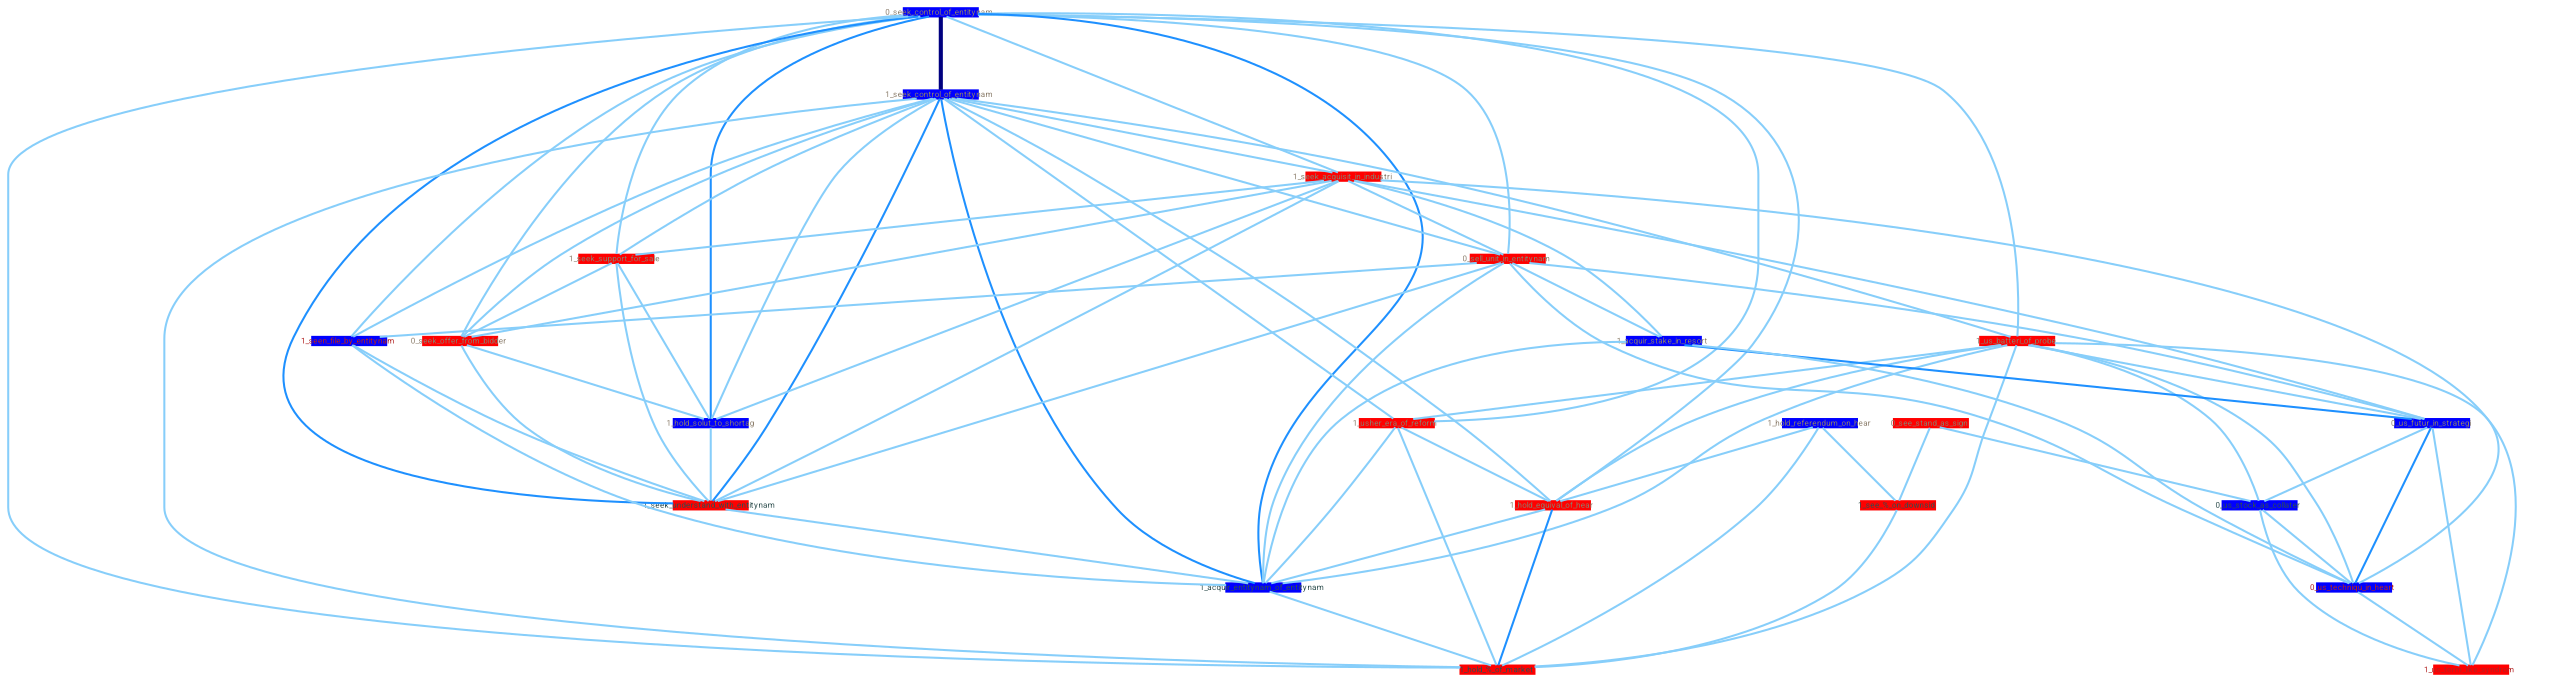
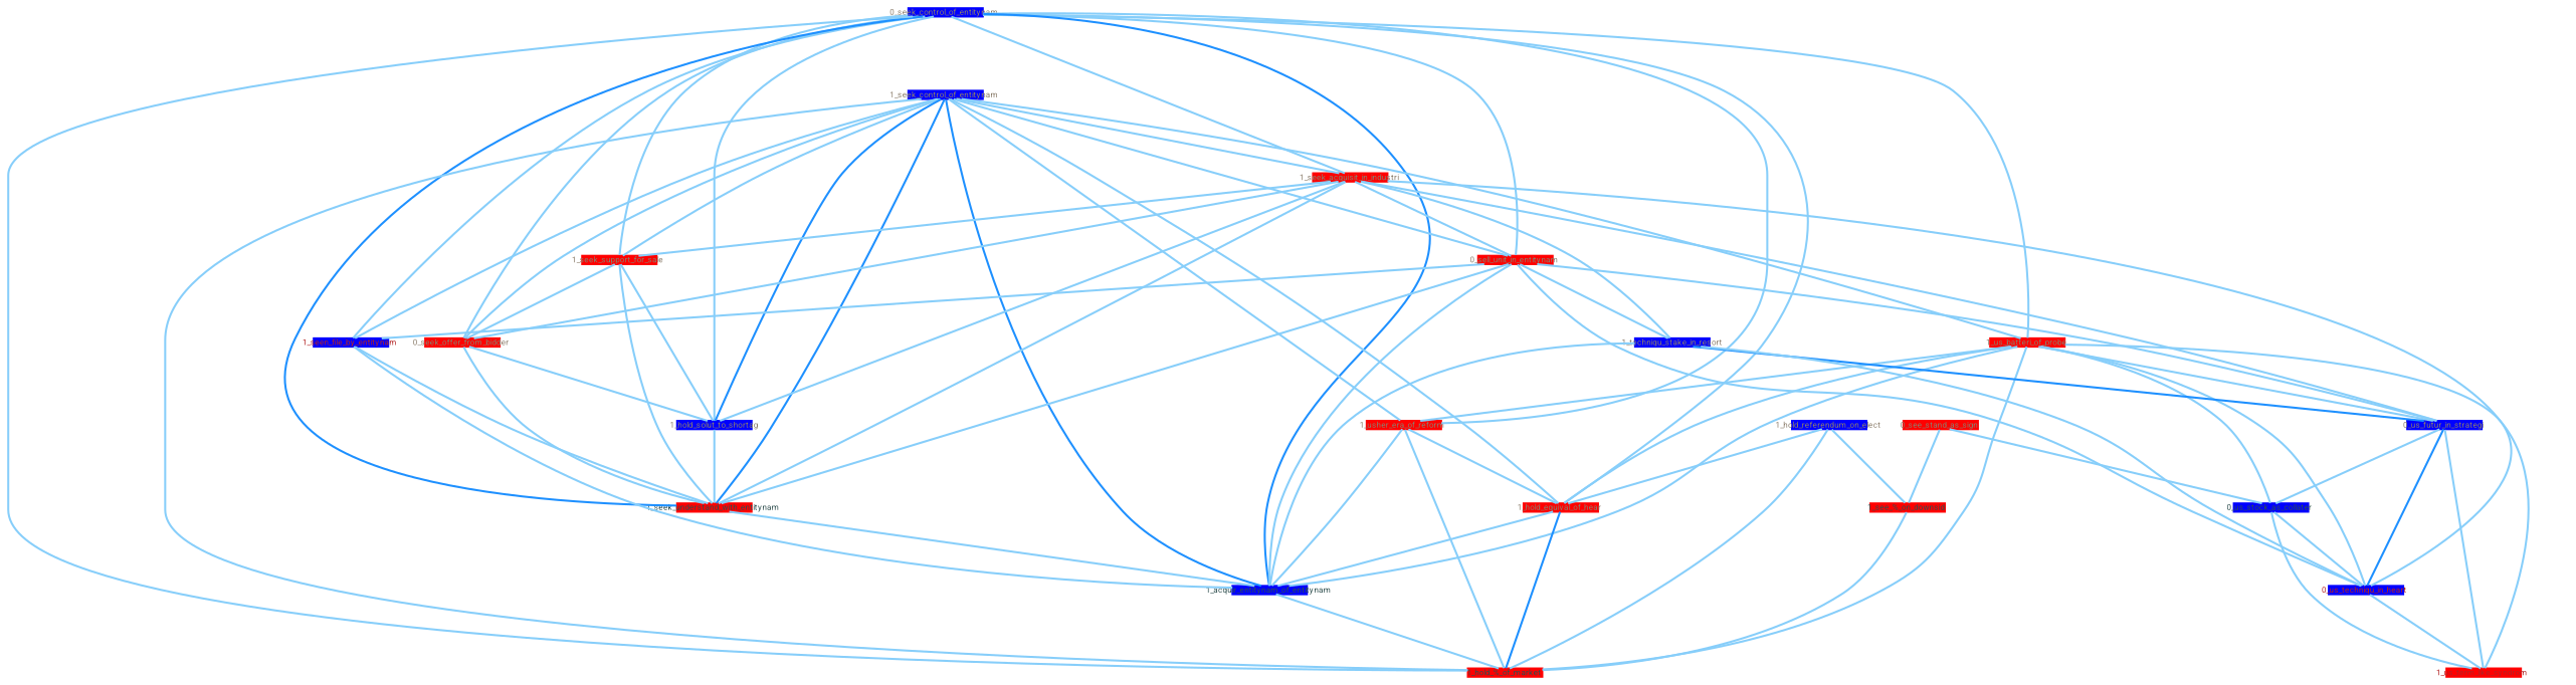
  graph {
    fontname=Roboto
    node [color=red fixedsize=true fontcolor="#8b7d6b" fontname=Roboto fontsize=4 shape=polygon style=filled]
    edge [color="#87cefa" fontname=Roboto w=1]
    "0_seek_control_of_entitynam " [color=blue height=.06 width=.5]
-   "1_hold_referendum_on_elect " [color=blue height=.06 width=.5 label="1_hold_referendum_on_hear"]
+   "1_hold_referendum_on_elect " [color=blue height=.06 width=.5]
    "1_seek_control_of_entitynam " [color=blue height=.06 width=.5]
    "1_seek_acquisit_in_industri " [height=.06 width=.5]
    "1_us_batteri_of_probe " [height=.06 width=.5]
    "1_usher_era_of_reform " [height=.06 width=.5]
    "0_sell_unit_in_entitynam " [height=.06 width=.5]
    "1_seek_support_for_sale " [height=.06 width=.5]
    "1_hold_equival_of_hear " [height=.06 width=.5]
-   "1_acquir_stake_in_resort " [color=blue height=.06 width=.5]
+   "1_acquir_stake_in_resort " [color=blue height=.06 width=.5 label="1_techniqu_stake_in_resort"]
    "0_us_futur_in_strategi " [color=blue height=.06 width=.5]
    "0_seek_offer_from_bidder " [height=.06 width=.5]
    "0_see_stand_as_sign " [height=.06 width=.5]
    n14 [color=blue height=.06 label="1_hold_solut_to_shortag" width=.5]
    "1_seen_file_by_entitynam " [color=blue fontcolor="#b22222" height=.06 width=.5]
    "0_us_techniqu_in_heart " [color=blue fontcolor="#b22222" height=.06 width=.5]
    "1_us_term_like_syndrom " [fontcolor="#b22222" height=.06 width=.5]
    "1_seek_understand_with_entitynam " [fontcolor="#2f4f4f" height=.06 width=.5]
    "1_acquir_entitynam_of_entitynam " [color=blue fontcolor="#2f4f4f" height=.06 width=.5]
    "1_hold_%_of_market " [fontcolor="#2f4f4f" height=.06 width=.5]
    "1_see_%_on_downsid " [fontcolor="#2f4f4f" height=.06 width=.5]
    "0_us_stock_as_collater " [color=blue fontcolor="#2f4f4f" height=.06 width=.5]
    subgraph sub_1 {
      "0_seek_control_of_entitynam "
      "1_hold_referendum_on_elect "
      "1_seek_control_of_entitynam "
      "1_seek_acquisit_in_industri "
      "1_us_batteri_of_probe "
      "1_usher_era_of_reform "
      "0_sell_unit_in_entitynam "
      "1_seek_support_for_sale "
      "1_hold_equival_of_hear "
      "1_acquir_stake_in_resort "
      "0_us_futur_in_strategi "
      "0_seek_offer_from_bidder "
      "0_see_stand_as_sign "
      n14
    }
    subgraph sub_2 {
      "1_seen_file_by_entitynam "
      "0_us_techniqu_in_heart "
      "1_us_term_like_syndrom "
    }
-   "0_seek_control_of_entitynam " -- "1_seek_control_of_entitynam " [color="#000080" style=bold w=4]
    "0_seek_control_of_entitynam " -- "1_seek_acquisit_in_industri "
    "0_seek_control_of_entitynam " -- "1_us_batteri_of_probe "
    "0_seek_control_of_entitynam " -- "1_usher_era_of_reform "
    "0_seek_control_of_entitynam " -- "0_sell_unit_in_entitynam "
    "0_seek_control_of_entitynam " -- "1_seek_support_for_sale "
    "0_seek_control_of_entitynam " -- "1_hold_equival_of_hear "
    "0_seek_control_of_entitynam " -- "0_seek_offer_from_bidder "
-   "0_seek_control_of_entitynam " -- n14 [color="#1e90ff"]
+   "0_seek_control_of_entitynam " -- n14
    "0_seek_control_of_entitynam " -- "1_seen_file_by_entitynam "
    "0_seek_control_of_entitynam " -- "1_seek_understand_with_entitynam " [color="#1e90ff" w=2]
    "0_seek_control_of_entitynam " -- "1_acquir_entitynam_of_entitynam " [color="#1e90ff" w=2]
    "0_seek_control_of_entitynam " -- "1_hold_%_of_market "
    "1_hold_referendum_on_elect " -- "1_hold_equival_of_hear "
    "1_hold_referendum_on_elect " -- "1_hold_%_of_market "
    "1_hold_referendum_on_elect " -- "1_see_%_on_downsid "
    "1_seek_control_of_entitynam " -- "1_seek_acquisit_in_industri "
    "1_seek_control_of_entitynam " -- "1_us_batteri_of_probe "
    "1_seek_control_of_entitynam " -- "1_usher_era_of_reform "
    "1_seek_control_of_entitynam " -- "0_sell_unit_in_entitynam "
    "1_seek_control_of_entitynam " -- "1_seek_support_for_sale "
    "1_seek_control_of_entitynam " -- "1_hold_equival_of_hear "
    "1_seek_control_of_entitynam " -- "0_seek_offer_from_bidder "
-   "1_seek_control_of_entitynam " -- n14
+   "1_seek_control_of_entitynam " -- n14 [color="#1e90ff"]
    "1_seek_control_of_entitynam " -- "1_seen_file_by_entitynam "
    "1_seek_control_of_entitynam " -- "1_seek_understand_with_entitynam " [color="#1e90ff" w=2]
    "1_seek_control_of_entitynam " -- "1_acquir_entitynam_of_entitynam " [color="#1e90ff" w=2]
    "1_seek_control_of_entitynam " -- "1_hold_%_of_market "
    "1_seek_acquisit_in_industri " -- "0_sell_unit_in_entitynam "
    "1_seek_acquisit_in_industri " -- "1_seek_support_for_sale "
    "1_seek_acquisit_in_industri " -- "1_acquir_stake_in_resort "
    "1_seek_acquisit_in_industri " -- "0_us_futur_in_strategi "
    "1_seek_acquisit_in_industri " -- "0_seek_offer_from_bidder "
    "1_seek_acquisit_in_industri " -- n14
    "1_seek_acquisit_in_industri " -- "0_us_techniqu_in_heart "
    "1_seek_acquisit_in_industri " -- "1_seek_understand_with_entitynam "
    "1_us_batteri_of_probe " -- "1_usher_era_of_reform "
    "1_us_batteri_of_probe " -- "1_hold_equival_of_hear "
    "1_us_batteri_of_probe " -- "0_us_futur_in_strategi "
    "1_us_batteri_of_probe " -- "0_us_techniqu_in_heart "
    "1_us_batteri_of_probe " -- "1_us_term_like_syndrom "
    "1_us_batteri_of_probe " -- "1_acquir_entitynam_of_entitynam "
    "1_us_batteri_of_probe " -- "1_hold_%_of_market "
    "1_us_batteri_of_probe " -- "0_us_stock_as_collater "
    "1_usher_era_of_reform " -- "1_hold_equival_of_hear "
    "1_usher_era_of_reform " -- "1_acquir_entitynam_of_entitynam "
    "1_usher_era_of_reform " -- "1_hold_%_of_market "
    "0_sell_unit_in_entitynam " -- "1_acquir_stake_in_resort "
    "0_sell_unit_in_entitynam " -- "0_us_futur_in_strategi "
    "0_sell_unit_in_entitynam " -- "1_seen_file_by_entitynam "
    "0_sell_unit_in_entitynam " -- "0_us_techniqu_in_heart "
    "0_sell_unit_in_entitynam " -- "1_seek_understand_with_entitynam "
    "0_sell_unit_in_entitynam " -- "1_acquir_entitynam_of_entitynam "
    "1_seek_support_for_sale " -- "0_seek_offer_from_bidder "
    "1_seek_support_for_sale " -- n14
    "1_seek_support_for_sale " -- "1_seek_understand_with_entitynam "
    "1_hold_equival_of_hear " -- "1_acquir_entitynam_of_entitynam "
    "1_hold_equival_of_hear " -- "1_hold_%_of_market " [color="#1e90ff" w=2]
    "1_acquir_stake_in_resort " -- "0_us_futur_in_strategi " [color="#1e90ff"]
    "1_acquir_stake_in_resort " -- "0_us_techniqu_in_heart "
    "1_acquir_stake_in_resort " -- "1_acquir_entitynam_of_entitynam "
    "0_us_futur_in_strategi " -- "0_us_techniqu_in_heart " [color="#1e90ff" w=2]
    "0_us_futur_in_strategi " -- "1_us_term_like_syndrom "
    "0_us_futur_in_strategi " -- "0_us_stock_as_collater "
    "0_seek_offer_from_bidder " -- n14
    "0_seek_offer_from_bidder " -- "1_seek_understand_with_entitynam "
    "0_see_stand_as_sign " -- "1_see_%_on_downsid "
    "0_see_stand_as_sign " -- "0_us_stock_as_collater "
    n14 -- "1_seek_understand_with_entitynam "
    "1_seen_file_by_entitynam " -- "1_seek_understand_with_entitynam "
    "1_seen_file_by_entitynam " -- "1_acquir_entitynam_of_entitynam "
    "0_us_techniqu_in_heart " -- "1_us_term_like_syndrom "
    "1_seek_understand_with_entitynam " -- "1_acquir_entitynam_of_entitynam "
    "1_acquir_entitynam_of_entitynam " -- "1_hold_%_of_market "
    "1_see_%_on_downsid " -- "1_hold_%_of_market "
    "0_us_stock_as_collater " -- "0_us_techniqu_in_heart "
    "0_us_stock_as_collater " -- "1_us_term_like_syndrom "
  }
